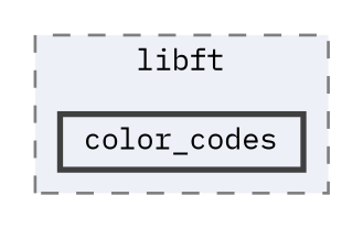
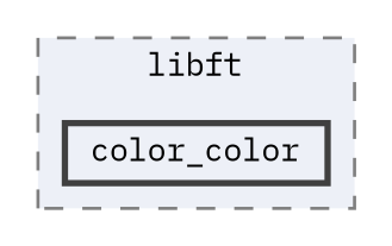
  digraph {
    compound=true
    fontname="IBM Plex Mono"
-   n1 [color=grey25 fillcolor="#edf0f7" fontname="IBM Plex Mono" fontsize=10 height=0.2 label=color_codes shape=box style="filled,bold" width=0.4]
+   n1 [color=grey25 fillcolor="#edf0f7" fontname="IBM Plex Mono" fontsize=10 height=0.2 label=color_color shape=box style="filled,bold" width=0.4]
    subgraph cluster_1 {
      bgcolor="#edf0f7"
      fontsize=10
      label=libft
      pencolor=grey50
      style="filled,dashed"
      n1
    }
  }
